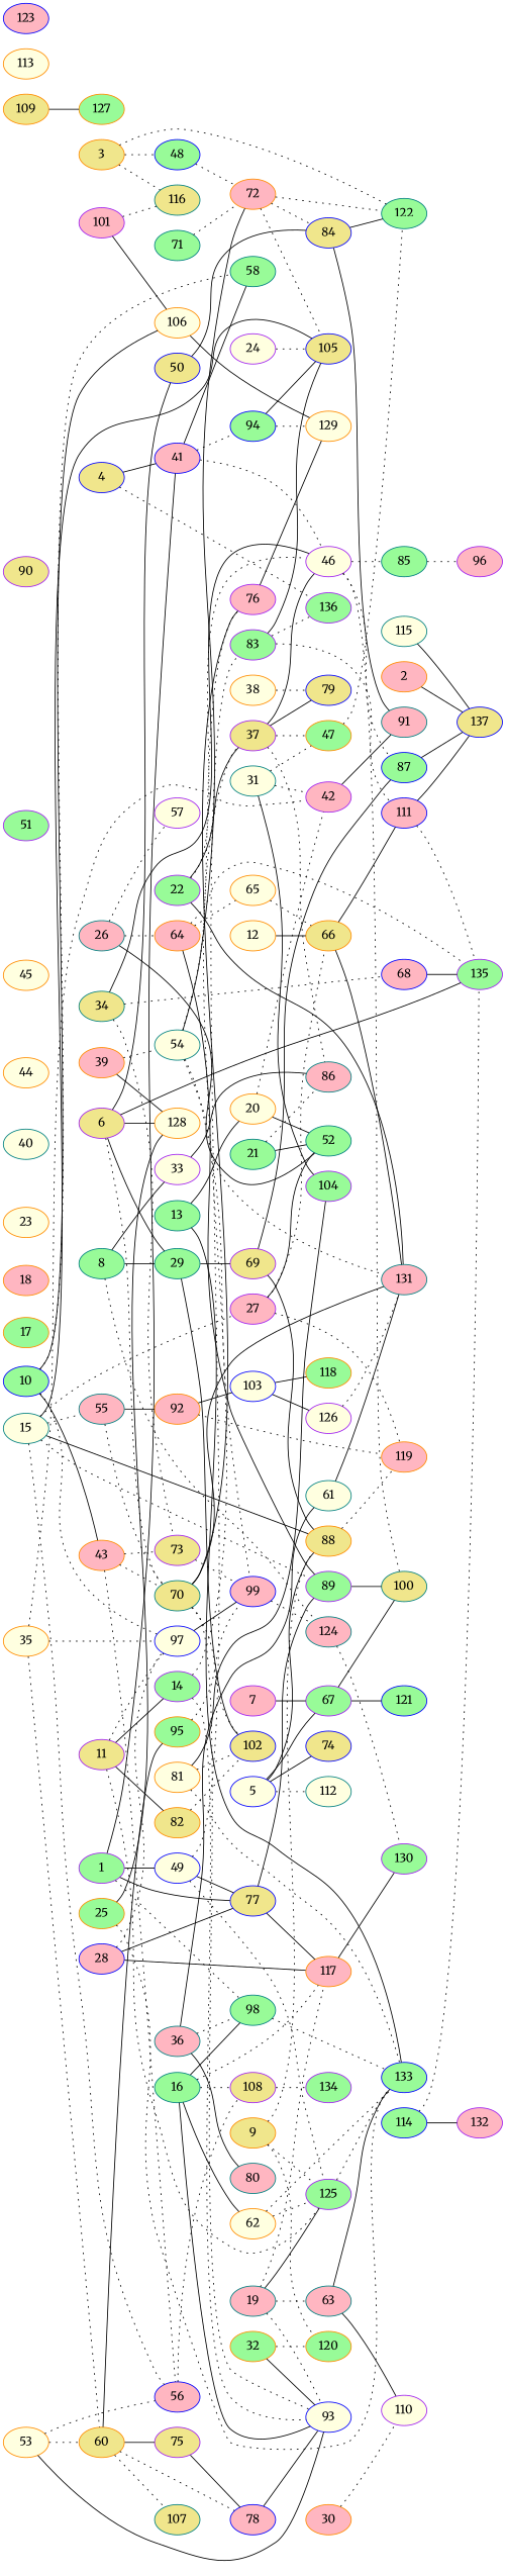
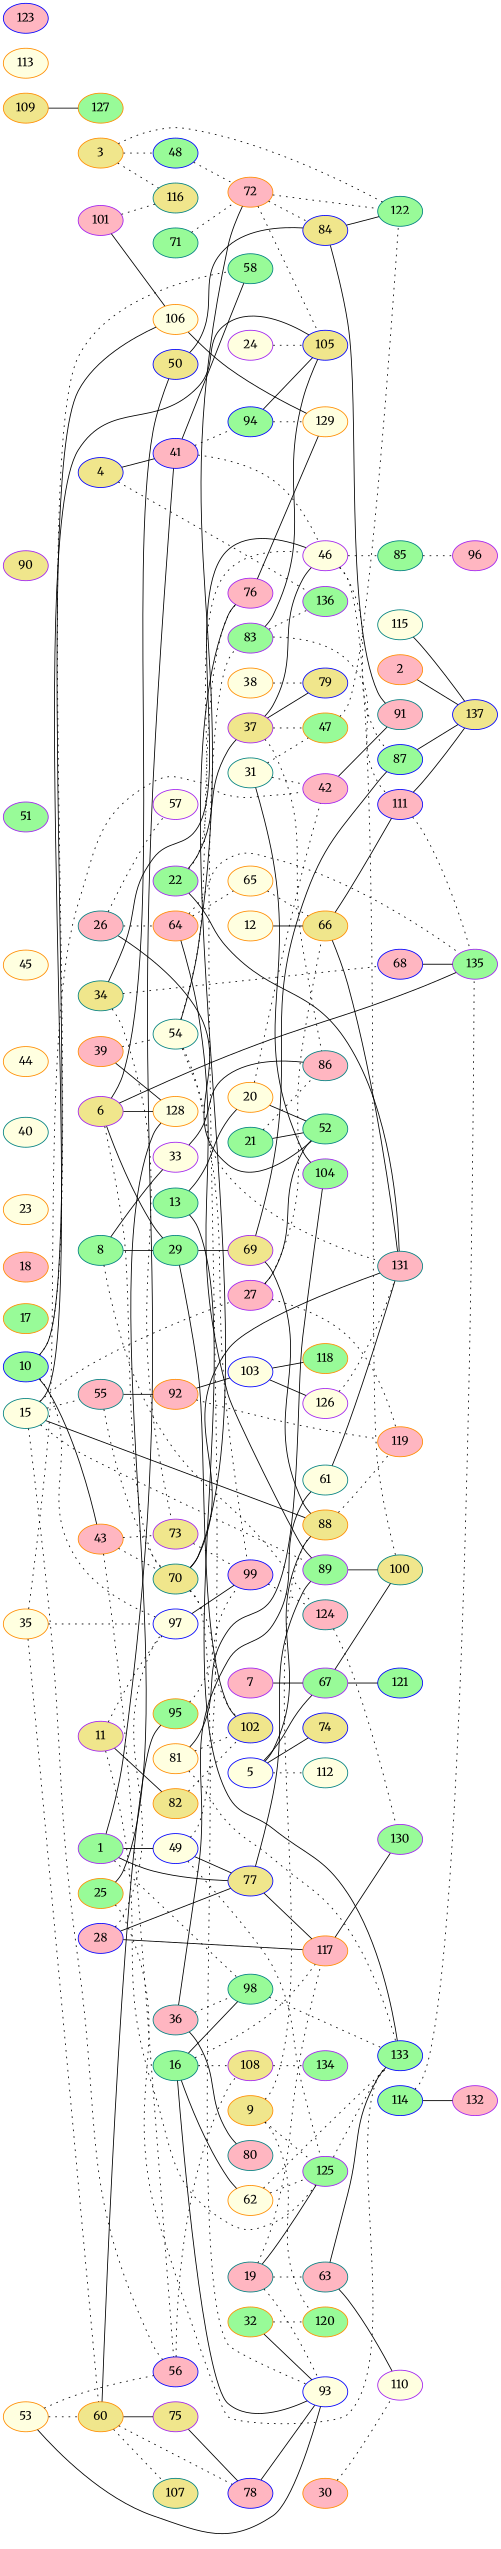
  graph {
    fontname=Merriweather
    rankdir=LR
    node [color=darkorange fillcolor=palegreen fontname=Merriweather style=filled]
    edge [fontname=Merriweather style=dotted]
    1 [color=purple]
    41 [color=blue fillcolor=lightpink]
    49 [color=blue fillcolor=lightyellow]
    77 [color=blue fillcolor=khaki]
    98 [color=teal]
    58 [color=teal]
    46 [color=purple fillcolor=lightyellow]
    94 [color=blue]
    125 [color=purple]
    83 [color=purple]
    89 [color=purple]
    117 [fillcolor=lightpink]
    133 [color=blue]
    2 [fillcolor=lightpink]
    137 [color=blue fillcolor=khaki]
    3 [fillcolor=khaki]
    48 [color=blue]
    116 [color=teal fillcolor=khaki]
    122 [color=teal]
    72 [fillcolor=lightpink]
    4 [color=blue fillcolor=khaki]
    136 [color=purple]
    5 [color=blue fillcolor=lightyellow]
    67 [color=purple]
    74 [color=blue fillcolor=khaki]
    88 [fillcolor=khaki]
    112 [color=teal fillcolor=lightyellow]
    100 [color=teal fillcolor=khaki]
    121 [color=blue]
    119 [fillcolor=lightpink]
    6 [color=purple fillcolor=khaki]
    29 [color=teal]
    50 [color=blue fillcolor=khaki]
    70 [color=teal fillcolor=khaki]
    128 [fillcolor=lightyellow]
    135 [color=purple]
    69 [color=purple fillcolor=khaki]
    102 [color=blue fillcolor=khaki]
    84 [color=blue fillcolor=khaki]
    93 [color=blue fillcolor=lightyellow]
    131 [color=teal fillcolor=lightpink]
    76 [color=purple fillcolor=lightpink]
    7 [color=purple fillcolor=lightpink]
    8 [color=teal]
    33 [color=purple fillcolor=lightyellow]
    124 [color=teal fillcolor=lightpink]
    86 [color=teal fillcolor=lightpink]
    130 [color=purple]
    9 [fillcolor=khaki]
    120
    10 [color=blue]
    43 [fillcolor=lightpink]
    97 [color=blue fillcolor=lightyellow]
    106 [fillcolor=lightyellow]
    56 [color=blue fillcolor=lightpink]
    73 [color=purple fillcolor=khaki]
    99 [color=blue fillcolor=lightpink]
    129 [fillcolor=lightyellow]
    11 [color=purple fillcolor=khaki]
-   14 [color=purple]
    82 [fillcolor=khaki]
    37 [color=purple fillcolor=khaki]
    12 [fillcolor=lightyellow]
    66 [fillcolor=khaki]
    111 [color=blue fillcolor=lightpink]
    13 [color=teal]
    20 [fillcolor=lightyellow]
    42 [color=purple fillcolor=lightpink]
    52 [color=teal]
    47
    79 [color=blue fillcolor=khaki]
    15 [color=teal fillcolor=lightyellow]
    27 [color=purple fillcolor=lightpink]
    55 [color=teal fillcolor=lightpink]
    105 [color=blue fillcolor=khaki]
    92 [fillcolor=lightpink]
    108 [color=purple fillcolor=khaki]
    16 [color=teal]
    62 [fillcolor=lightyellow]
    134 [color=purple]
    17
    18 [fillcolor=lightpink]
    19 [color=teal fillcolor=lightpink]
    63 [color=teal fillcolor=lightpink]
    110 [color=purple fillcolor=lightyellow]
    91 [color=teal fillcolor=lightpink]
    21 [color=teal]
    22 [color=purple]
    85 [color=teal]
    87 [color=blue]
    23 [fillcolor=lightyellow]
    24 [color=purple fillcolor=lightyellow]
    25
    26 [color=teal fillcolor=lightpink]
    57 [color=purple fillcolor=lightyellow]
    64 [fillcolor=lightpink]
    65 [fillcolor=lightyellow]
    28 [color=blue fillcolor=lightpink]
    30 [fillcolor=lightpink]
    31 [color=teal fillcolor=lightyellow]
    104 [color=purple]
    32
    34 [color=teal fillcolor=khaki]
    68 [color=blue fillcolor=lightpink]
    35 [fillcolor=lightyellow]
    60 [fillcolor=khaki]
    75 [color=purple fillcolor=khaki]
    78 [color=blue fillcolor=lightpink]
    95
    107 [color=teal fillcolor=khaki]
    36 [color=teal fillcolor=lightpink]
    61 [color=teal fillcolor=lightyellow]
    80 [color=teal fillcolor=lightpink]
    38 [fillcolor=lightyellow]
    39 [fillcolor=lightpink]
    54 [color=teal fillcolor=lightyellow]
    40 [color=teal fillcolor=lightyellow]
    44 [fillcolor=lightyellow]
    45 [fillcolor=lightyellow]
    96 [color=purple fillcolor=lightpink]
    51 [color=purple]
    53 [fillcolor=lightyellow]
    103 [color=blue fillcolor=lightyellow]
    115 [color=teal fillcolor=lightyellow]
    71 [color=teal]
    81 [fillcolor=lightyellow]
    90 [color=purple fillcolor=khaki]
    118
    126 [color=purple fillcolor=lightyellow]
    101 [color=purple fillcolor=lightpink]
    109 [fillcolor=khaki]
    127
    113 [fillcolor=lightyellow]
    114 [color=blue]
    132 [color=purple fillcolor=lightpink]
    123 [color=blue fillcolor=lightpink]
    1 -- 41 [style=solid]
    1 -- 49 [style=solid]
    1 -- 77 [style=solid]
    1 -- 98
    41 -- 58 [style=solid]
    41 -- 46
    41 -- 94
    49 -- 77 [style=solid]
    49 -- 125
    49 -- 83
    77 -- 89 [style=solid]
    77 -- 117 [style=solid]
    98 -- 133
    46 -- 100
    46 -- 85
    46 -- 87
    94 -- 129
    94 -- 105 [style=solid]
    125 -- 133
    83 -- 136
    83 -- 111
    83 -- 105 [style=solid]
    89 -- 100 [style=solid]
    117 -- 130 [style=solid]
    2 -- 137 [style=solid]
    3 -- 48
    3 -- 116
    3 -- 122
    48 -- 72
    72 -- 122
    72 -- 84
    72 -- 105
    4 -- 41 [style=solid]
    4 -- 136
    5 -- 67 [style=solid]
    5 -- 74 [style=solid]
    5 -- 88 [style=solid]
    5 -- 112
    67 -- 100 [style=solid]
    67 -- 121 [style=solid]
    88 -- 119
    6 -- 29 [style=solid]
    6 -- 50 [style=solid]
    6 -- 70
    6 -- 128 [style=solid]
    6 -- 135 [style=solid]
    29 -- 69 [style=solid]
    29 -- 102 [style=solid]
    50 -- 84 [style=solid]
    70 -- 102
    70 -- 93
    70 -- 131 [style=solid]
    70 -- 76 [style=solid]
    69 -- 88 [style=solid]
    69 -- 87 [style=solid]
    84 -- 122 [style=solid]
    84 -- 91 [style=solid]
    76 -- 129 [style=solid]
    7 -- 67 [style=solid]
    8 -- 29 [style=solid]
    8 -- 33 [style=solid]
    8 -- 124
    33 -- 86 [style=solid]
    124 -- 130
    9 -- 125
    9 -- 88
    9 -- 120
    10 -- 58
    10 -- 43 [style=solid]
    10 -- 97
    10 -- 106 [style=solid]
    43 -- 70
    43 -- 56
    43 -- 73
    97 -- 99 [style=solid]
    106 -- 129 [style=solid]
    56 -- 108
    73 -- 99
    99 -- 124
    11 -- 125
    11 -- 97
-   11 -- 14 [style=solid]
    11 -- 82 [style=solid]
-   14 -- 93
-   14 -- 37
    82 -- 102
    37 -- 46 [style=solid]
    37 -- 86
    37 -- 47
    37 -- 79 [style=solid]
    12 -- 66 [style=solid]
    66 -- 131 [style=solid]
    66 -- 111 [style=solid]
    111 -- 137 [style=solid]
    111 -- 135
    13 -- 133 [style=solid]
    13 -- 20 [style=solid]
    20 -- 42
    20 -- 52 [style=solid]
    42 -- 91 [style=solid]
    47 -- 122
    15 -- 89
    15 -- 88 [style=solid]
    15 -- 56
    15 -- 27
    15 -- 55
    15 -- 105 [style=solid]
    27 -- 119
    27 -- 66
    27 -- 52 [style=solid]
    55 -- 70
    55 -- 92 [style=solid]
    92 -- 119
    92 -- 103 [style=solid]
    108 -- 134
    16 -- 98 [style=solid]
    16 -- 117
    16 -- 93 [style=solid]
    16 -- 108
    16 -- 62 [style=solid]
    62 -- 125
    62 -- 133
    19 -- 125 [style=solid]
    19 -- 117
    19 -- 93
    19 -- 63
    63 -- 133 [style=solid]
    63 -- 110 [style=solid]
    21 -- 86
    21 -- 52 [style=solid]
    22 -- 46
    22 -- 131 [style=solid]
    22 -- 37 [style=solid]
    85 -- 96
    87 -- 137 [style=solid]
    24 -- 105
    25 -- 133
    25 -- 128 [style=solid]
    26 -- 52 [style=solid]
    26 -- 57
    26 -- 64
    64 -- 89 [style=solid]
    64 -- 135
    64 -- 65
    65 -- 66
    28 -- 77 [style=solid]
    28 -- 117 [style=solid]
    28 -- 97
    30 -- 110
    31 -- 42
    31 -- 47
    31 -- 104 [style=solid]
    32 -- 93 [style=solid]
    32 -- 120
    34 -- 46 [style=solid]
    34 -- 73
    34 -- 68
    68 -- 135 [style=solid]
    35 -- 97
    35 -- 42
    35 -- 60
    60 -- 75 [style=solid]
    60 -- 78
    60 -- 95 [style=solid]
    60 -- 107
    75 -- 78 [style=solid]
    78 -- 93 [style=solid]
    95 -- 99
    36 -- 98
    36 -- 61 [style=solid]
    36 -- 80 [style=solid]
    61 -- 131 [style=solid]
    38 -- 79
    39 -- 128 [style=solid]
    39 -- 54
    54 -- 72 [style=solid]
    54 -- 131
    54 -- 76
    54 -- 99
    53 -- 93 [style=solid]
    53 -- 56
    53 -- 60
    103 -- 118 [style=solid]
    103 -- 126 [style=solid]
    115 -- 137 [style=solid]
    71 -- 72
    81 -- 133
    81 -- 102
    81 -- 104 [style=solid]
    126 -- 131
    101 -- 116
    101 -- 106 [style=solid]
    109 -- 127 [style=solid]
    114 -- 135
    114 -- 132 [style=solid]
  }
